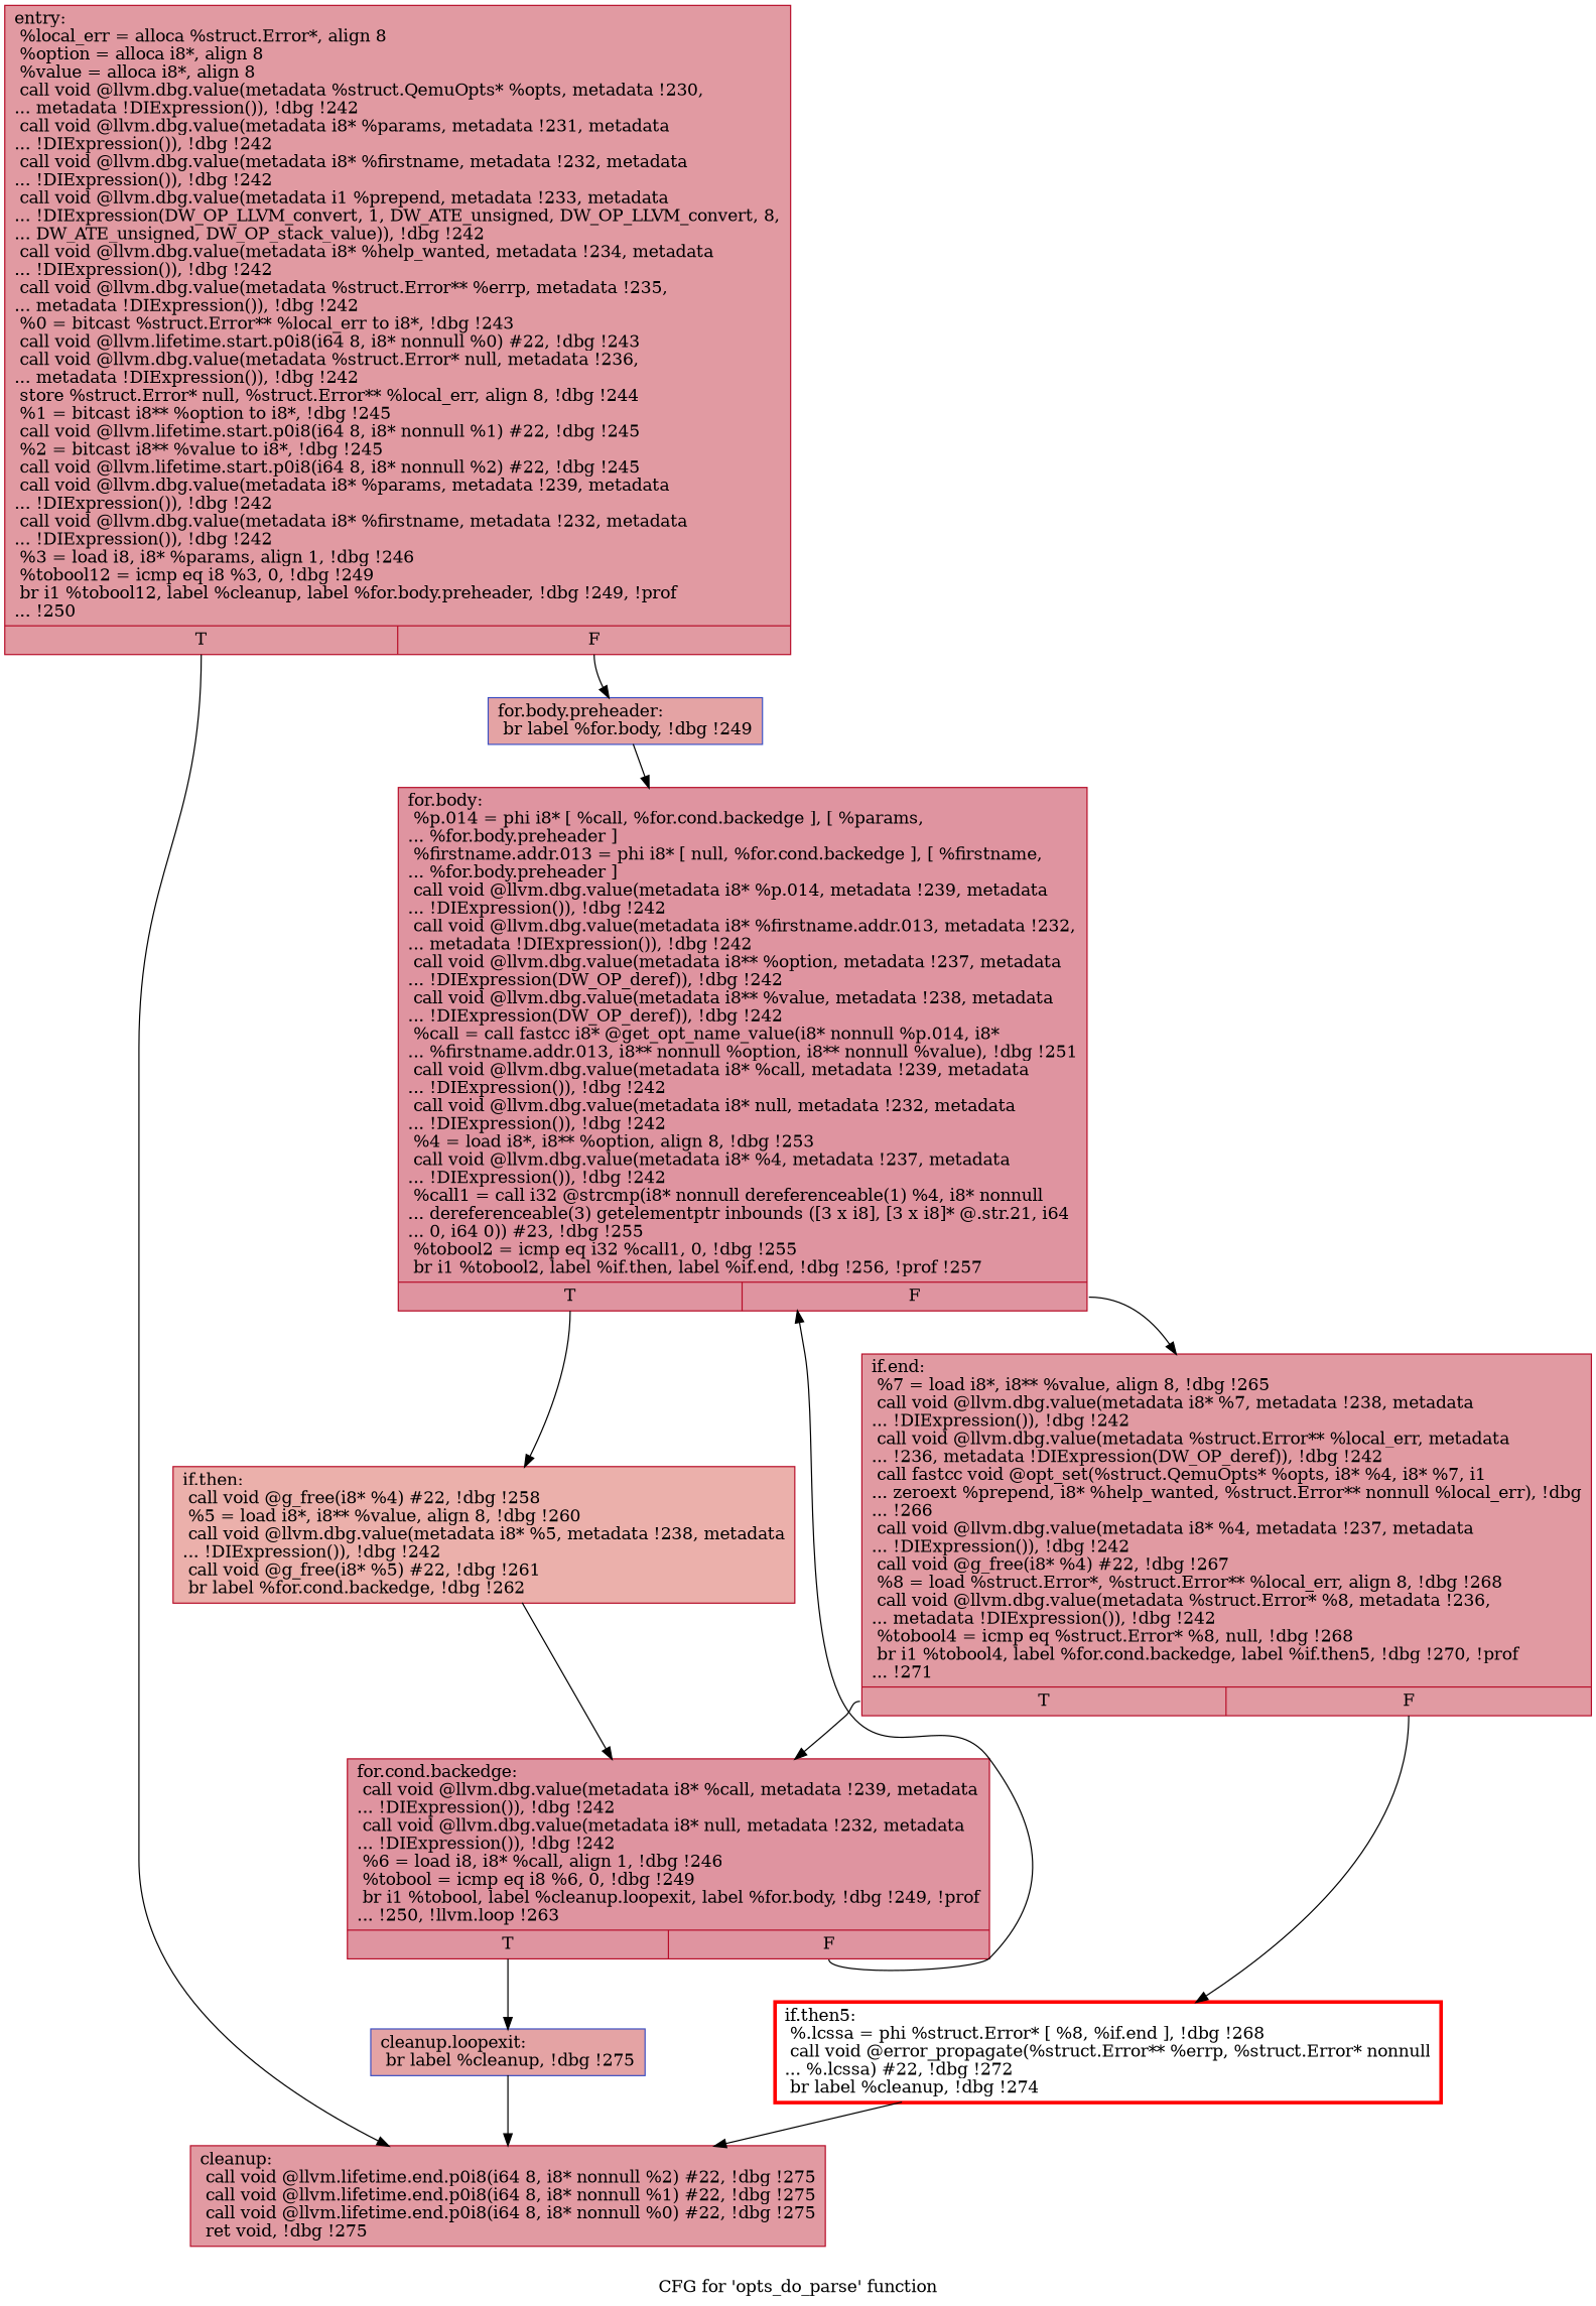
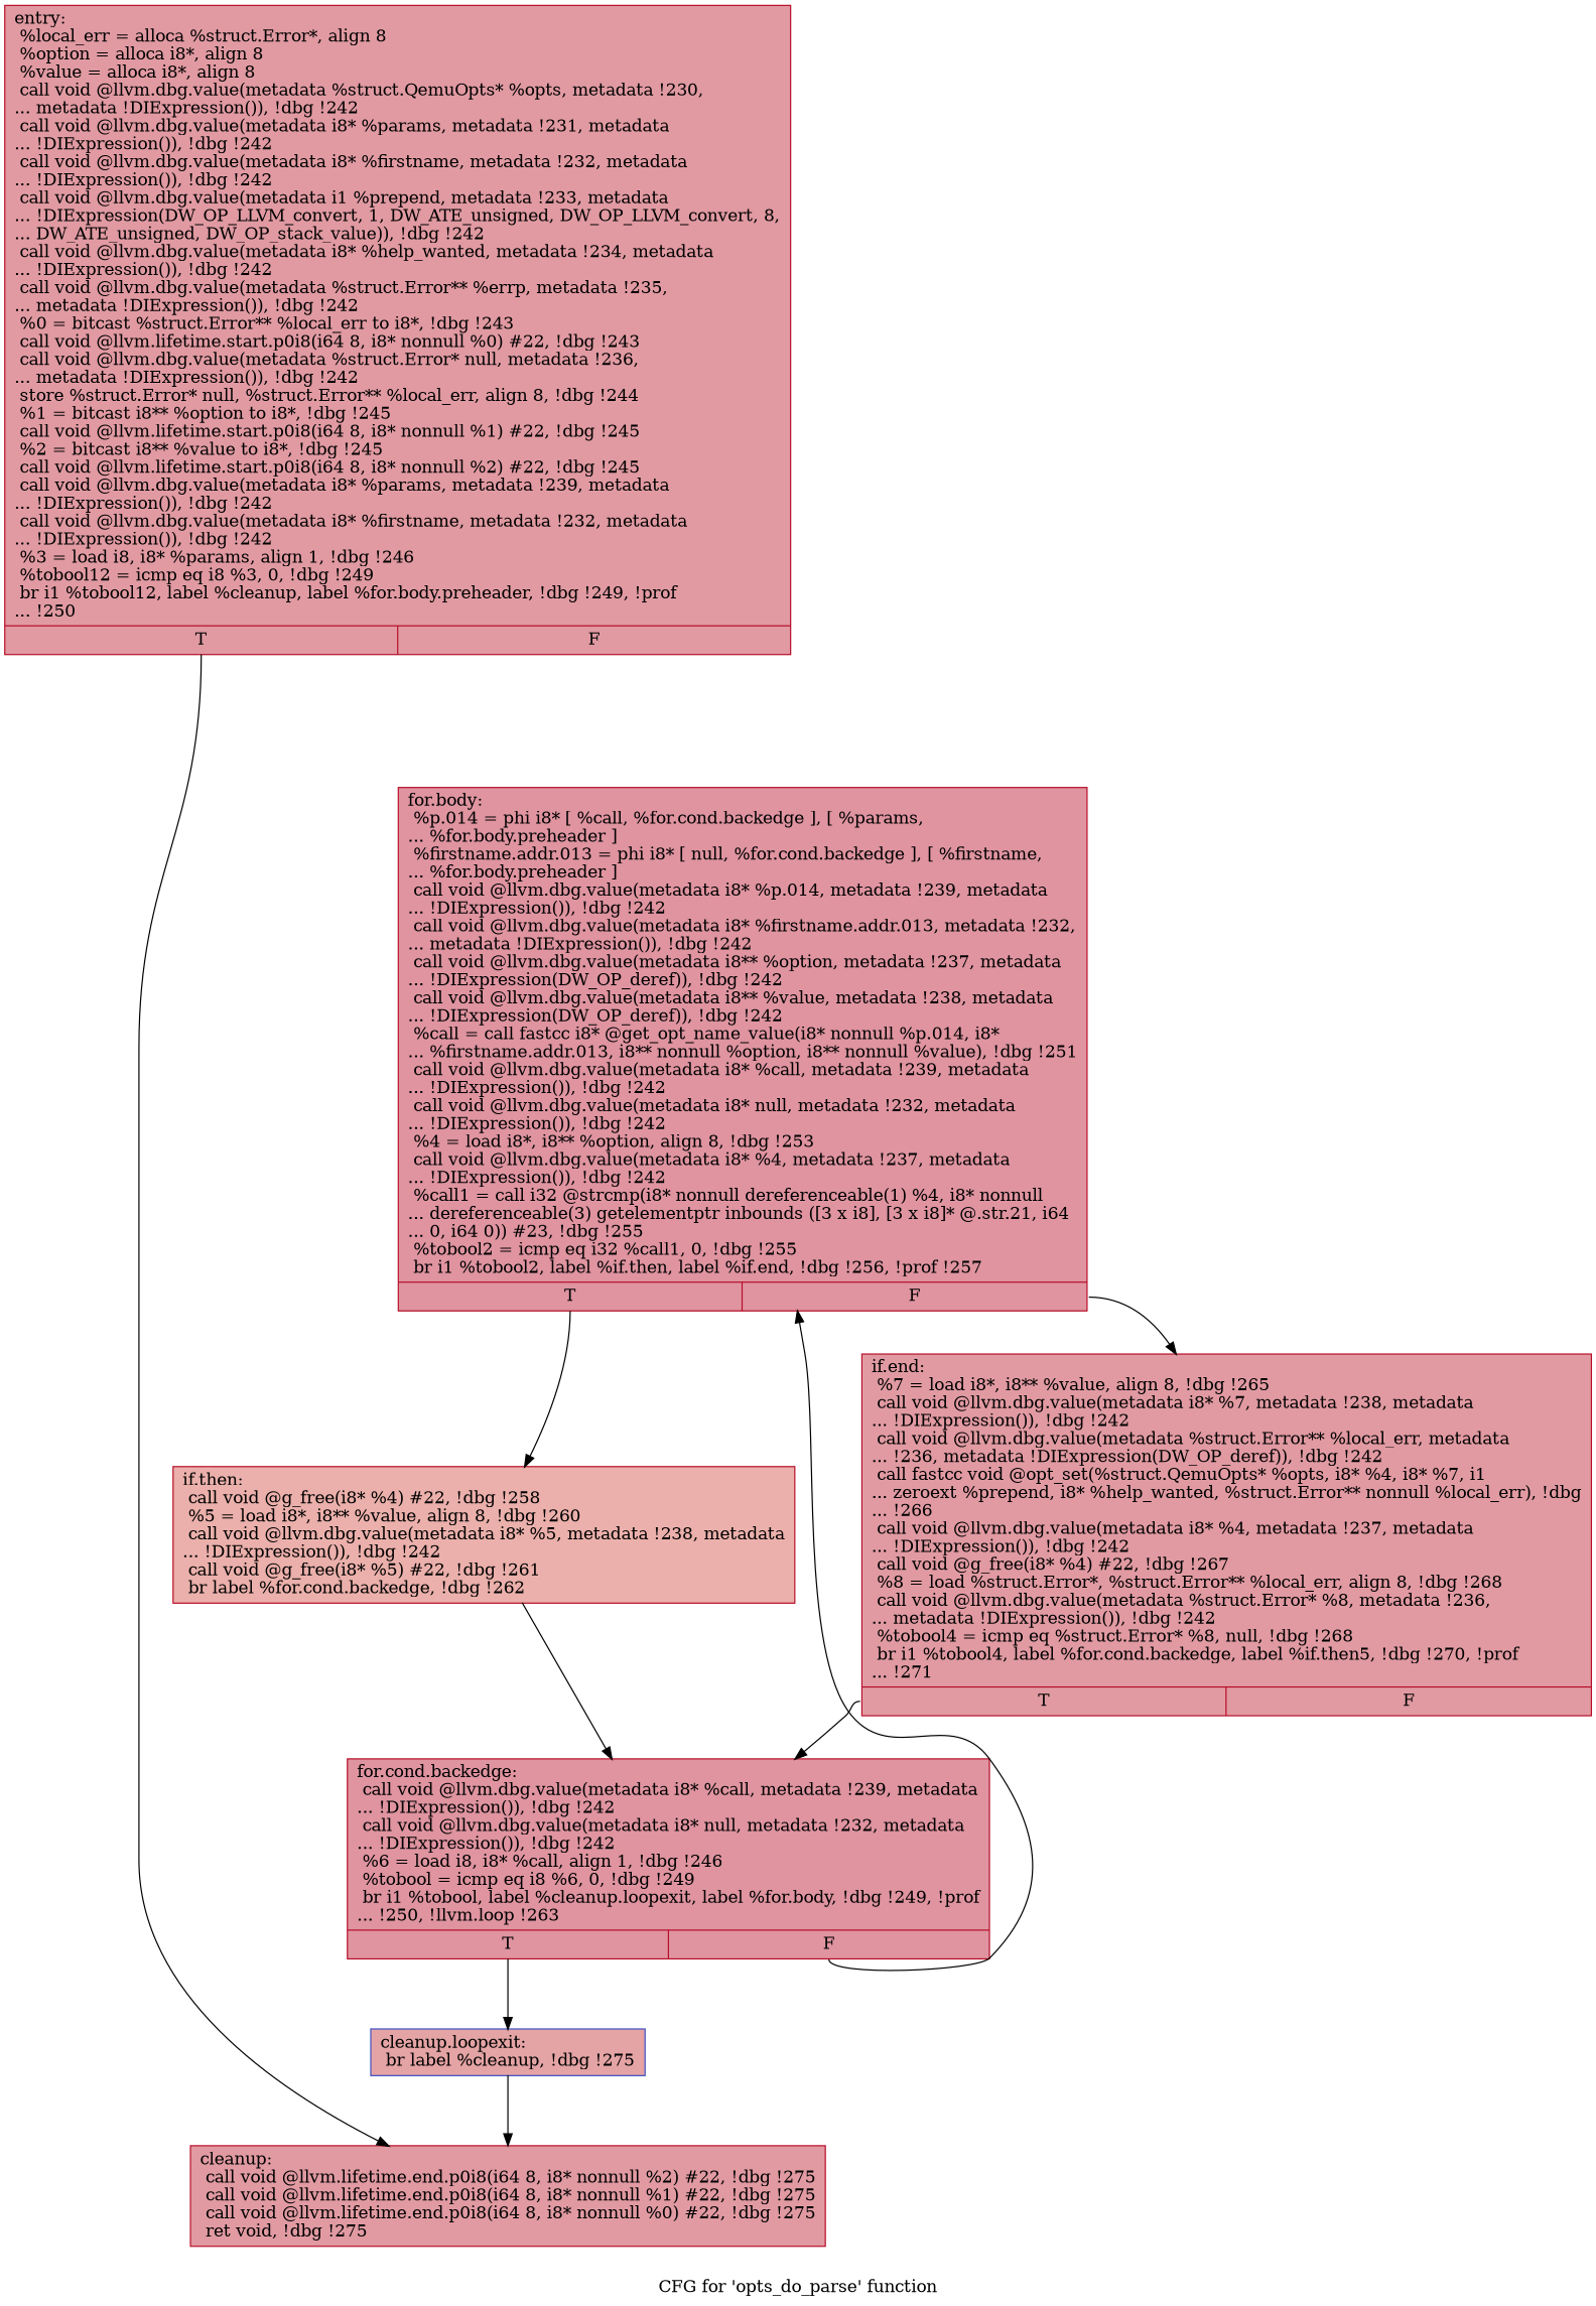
  digraph {
    label="CFG for 'opts_do_parse' function"
    node [color="#b70d28ff" fillcolor="#bb1b2c70" shape=record style=filled]
    n1 [label="{entry:\l  %local_err = alloca %struct.Error*, align 8\l  %option = alloca i8*, align 8\l  %value = alloca i8*, align 8\l  call void @llvm.dbg.value(metadata %struct.QemuOpts* %opts, metadata !230,\l... metadata !DIExpression()), !dbg !242\l  call void @llvm.dbg.value(metadata i8* %params, metadata !231, metadata\l... !DIExpression()), !dbg !242\l  call void @llvm.dbg.value(metadata i8* %firstname, metadata !232, metadata\l... !DIExpression()), !dbg !242\l  call void @llvm.dbg.value(metadata i1 %prepend, metadata !233, metadata\l... !DIExpression(DW_OP_LLVM_convert, 1, DW_ATE_unsigned, DW_OP_LLVM_convert, 8,\l... DW_ATE_unsigned, DW_OP_stack_value)), !dbg !242\l  call void @llvm.dbg.value(metadata i8* %help_wanted, metadata !234, metadata\l... !DIExpression()), !dbg !242\l  call void @llvm.dbg.value(metadata %struct.Error** %errp, metadata !235,\l... metadata !DIExpression()), !dbg !242\l  %0 = bitcast %struct.Error** %local_err to i8*, !dbg !243\l  call void @llvm.lifetime.start.p0i8(i64 8, i8* nonnull %0) #22, !dbg !243\l  call void @llvm.dbg.value(metadata %struct.Error* null, metadata !236,\l... metadata !DIExpression()), !dbg !242\l  store %struct.Error* null, %struct.Error** %local_err, align 8, !dbg !244\l  %1 = bitcast i8** %option to i8*, !dbg !245\l  call void @llvm.lifetime.start.p0i8(i64 8, i8* nonnull %1) #22, !dbg !245\l  %2 = bitcast i8** %value to i8*, !dbg !245\l  call void @llvm.lifetime.start.p0i8(i64 8, i8* nonnull %2) #22, !dbg !245\l  call void @llvm.dbg.value(metadata i8* %params, metadata !239, metadata\l... !DIExpression()), !dbg !242\l  call void @llvm.dbg.value(metadata i8* %firstname, metadata !232, metadata\l... !DIExpression()), !dbg !242\l  %3 = load i8, i8* %params, align 1, !dbg !246\l  %tobool12 = icmp eq i8 %3, 0, !dbg !249\l  br i1 %tobool12, label %cleanup, label %for.body.preheader, !dbg !249, !prof\l... !250\l|{<s0>T|<s1>F}}"]
    n2 [label="{cleanup:                                          \l  call void @llvm.lifetime.end.p0i8(i64 8, i8* nonnull %2) #22, !dbg !275\l  call void @llvm.lifetime.end.p0i8(i64 8, i8* nonnull %1) #22, !dbg !275\l  call void @llvm.lifetime.end.p0i8(i64 8, i8* nonnull %0) #22, !dbg !275\l  ret void, !dbg !275\l}"]
-   n3 [color="#3d50c3ff" fillcolor="#c32e3170" label="{for.body.preheader:                               \l  br label %for.body, !dbg !249\l}"]
    n4 [fillcolor="#b70d2870" label="{for.body:                                         \l  %p.014 = phi i8* [ %call, %for.cond.backedge ], [ %params,\l... %for.body.preheader ]\l  %firstname.addr.013 = phi i8* [ null, %for.cond.backedge ], [ %firstname,\l... %for.body.preheader ]\l  call void @llvm.dbg.value(metadata i8* %p.014, metadata !239, metadata\l... !DIExpression()), !dbg !242\l  call void @llvm.dbg.value(metadata i8* %firstname.addr.013, metadata !232,\l... metadata !DIExpression()), !dbg !242\l  call void @llvm.dbg.value(metadata i8** %option, metadata !237, metadata\l... !DIExpression(DW_OP_deref)), !dbg !242\l  call void @llvm.dbg.value(metadata i8** %value, metadata !238, metadata\l... !DIExpression(DW_OP_deref)), !dbg !242\l  %call = call fastcc i8* @get_opt_name_value(i8* nonnull %p.014, i8*\l... %firstname.addr.013, i8** nonnull %option, i8** nonnull %value), !dbg !251\l  call void @llvm.dbg.value(metadata i8* %call, metadata !239, metadata\l... !DIExpression()), !dbg !242\l  call void @llvm.dbg.value(metadata i8* null, metadata !232, metadata\l... !DIExpression()), !dbg !242\l  %4 = load i8*, i8** %option, align 8, !dbg !253\l  call void @llvm.dbg.value(metadata i8* %4, metadata !237, metadata\l... !DIExpression()), !dbg !242\l  %call1 = call i32 @strcmp(i8* nonnull dereferenceable(1) %4, i8* nonnull\l... dereferenceable(3) getelementptr inbounds ([3 x i8], [3 x i8]* @.str.21, i64\l... 0, i64 0)) #23, !dbg !255\l  %tobool2 = icmp eq i32 %call1, 0, !dbg !255\l  br i1 %tobool2, label %if.then, label %if.end, !dbg !256, !prof !257\l|{<s0>T|<s1>F}}"]
    n5 [fillcolor="#d24b4070" label="{if.then:                                          \l  call void @g_free(i8* %4) #22, !dbg !258\l  %5 = load i8*, i8** %value, align 8, !dbg !260\l  call void @llvm.dbg.value(metadata i8* %5, metadata !238, metadata\l... !DIExpression()), !dbg !242\l  call void @g_free(i8* %5) #22, !dbg !261\l  br label %for.cond.backedge, !dbg !262\l}"]
    n6 [label="{if.end:                                           \l  %7 = load i8*, i8** %value, align 8, !dbg !265\l  call void @llvm.dbg.value(metadata i8* %7, metadata !238, metadata\l... !DIExpression()), !dbg !242\l  call void @llvm.dbg.value(metadata %struct.Error** %local_err, metadata\l... !236, metadata !DIExpression(DW_OP_deref)), !dbg !242\l  call fastcc void @opt_set(%struct.QemuOpts* %opts, i8* %4, i8* %7, i1\l... zeroext %prepend, i8* %help_wanted, %struct.Error** nonnull %local_err), !dbg\l... !266\l  call void @llvm.dbg.value(metadata i8* %4, metadata !237, metadata\l... !DIExpression()), !dbg !242\l  call void @g_free(i8* %4) #22, !dbg !267\l  %8 = load %struct.Error*, %struct.Error** %local_err, align 8, !dbg !268\l  call void @llvm.dbg.value(metadata %struct.Error* %8, metadata !236,\l... metadata !DIExpression()), !dbg !242\l  %tobool4 = icmp eq %struct.Error* %8, null, !dbg !268\l  br i1 %tobool4, label %for.cond.backedge, label %if.then5, !dbg !270, !prof\l... !271\l|{<s0>T|<s1>F}}"]
    n7 [fillcolor="#b70d2870" label="{for.cond.backedge:                                \l  call void @llvm.dbg.value(metadata i8* %call, metadata !239, metadata\l... !DIExpression()), !dbg !242\l  call void @llvm.dbg.value(metadata i8* null, metadata !232, metadata\l... !DIExpression()), !dbg !242\l  %6 = load i8, i8* %call, align 1, !dbg !246\l  %tobool = icmp eq i8 %6, 0, !dbg !249\l  br i1 %tobool, label %cleanup.loopexit, label %for.body, !dbg !249, !prof\l... !250, !llvm.loop !263\l|{<s0>T|<s1>F}}"]
-   n8 [color=red label="{if.then5:                                         \l  %.lcssa = phi %struct.Error* [ %8, %if.end ], !dbg !268\l  call void @error_propagate(%struct.Error** %errp, %struct.Error* nonnull\l... %.lcssa) #22, !dbg !272\l  br label %cleanup, !dbg !274\l}" penwidth=3.0 fillcolor="" style=""]
    n9 [color="#3d50c3ff" fillcolor="#c32e3170" label="{cleanup.loopexit:                                 \l  br label %cleanup, !dbg !275\l}"]
    n1 -> n2 [tailport=s0]
-   n1 -> n3 [tailport=s1]
-   n3 -> n4
    n4 -> n5 [tailport=s0]
    n4 -> n6 [tailport=s1]
    n5 -> n7
    n6 -> n7 [tailport=s0]
-   n6 -> n8 [tailport=s1]
    n7 -> n4 [tailport=s1]
    n7 -> n9 [tailport=s0]
-   n8 -> n2
    n9 -> n2
  }
